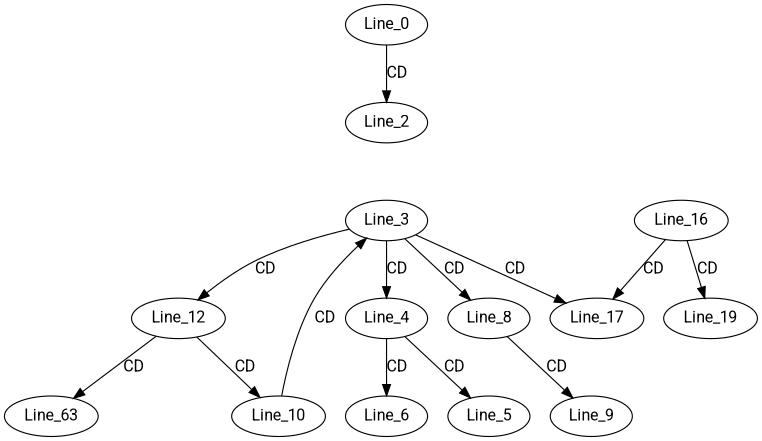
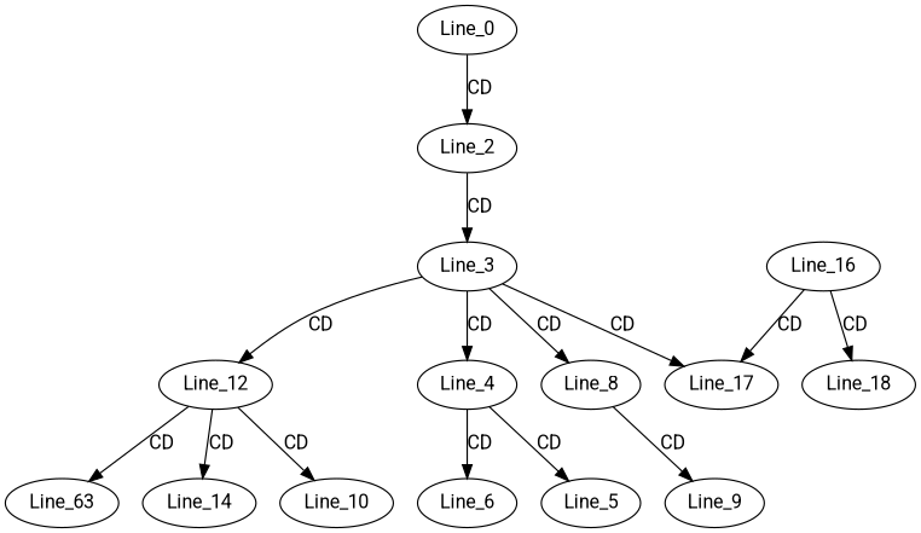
  digraph {
    fontname=Roboto
    node [fontname=Roboto]
    edge [fontname=Roboto]
    Line_0
    Line_2
    Line_3
    Line_4
    Line_8
    Line_12
    Line_17
    Line_5
    Line_6
    Line_9
    Line_10
    n12 [label=Line_63]
+   Line_14
    Line_16
-   Line_18 [label=Line_19]
+   Line_18
    Line_0 -> Line_2 [label=CD]
-   Line_10 -> Line_3 [label=CD]
+   Line_2 -> Line_3 [label=CD]
    Line_3 -> Line_4 [label=CD]
    Line_3 -> Line_8 [label=CD]
    Line_3 -> Line_12 [label=CD]
    Line_3 -> Line_17 [label=CD]
    Line_4 -> Line_5 [label=CD]
    Line_4 -> Line_6 [label=CD]
    Line_8 -> Line_9 [label=CD]
    Line_12 -> Line_10 [label=CD]
    Line_12 -> n12 [label=CD]
+   Line_12 -> Line_14 [label=CD]
    Line_16 -> Line_17 [label=CD]
    Line_16 -> Line_18 [label=CD]
  }
